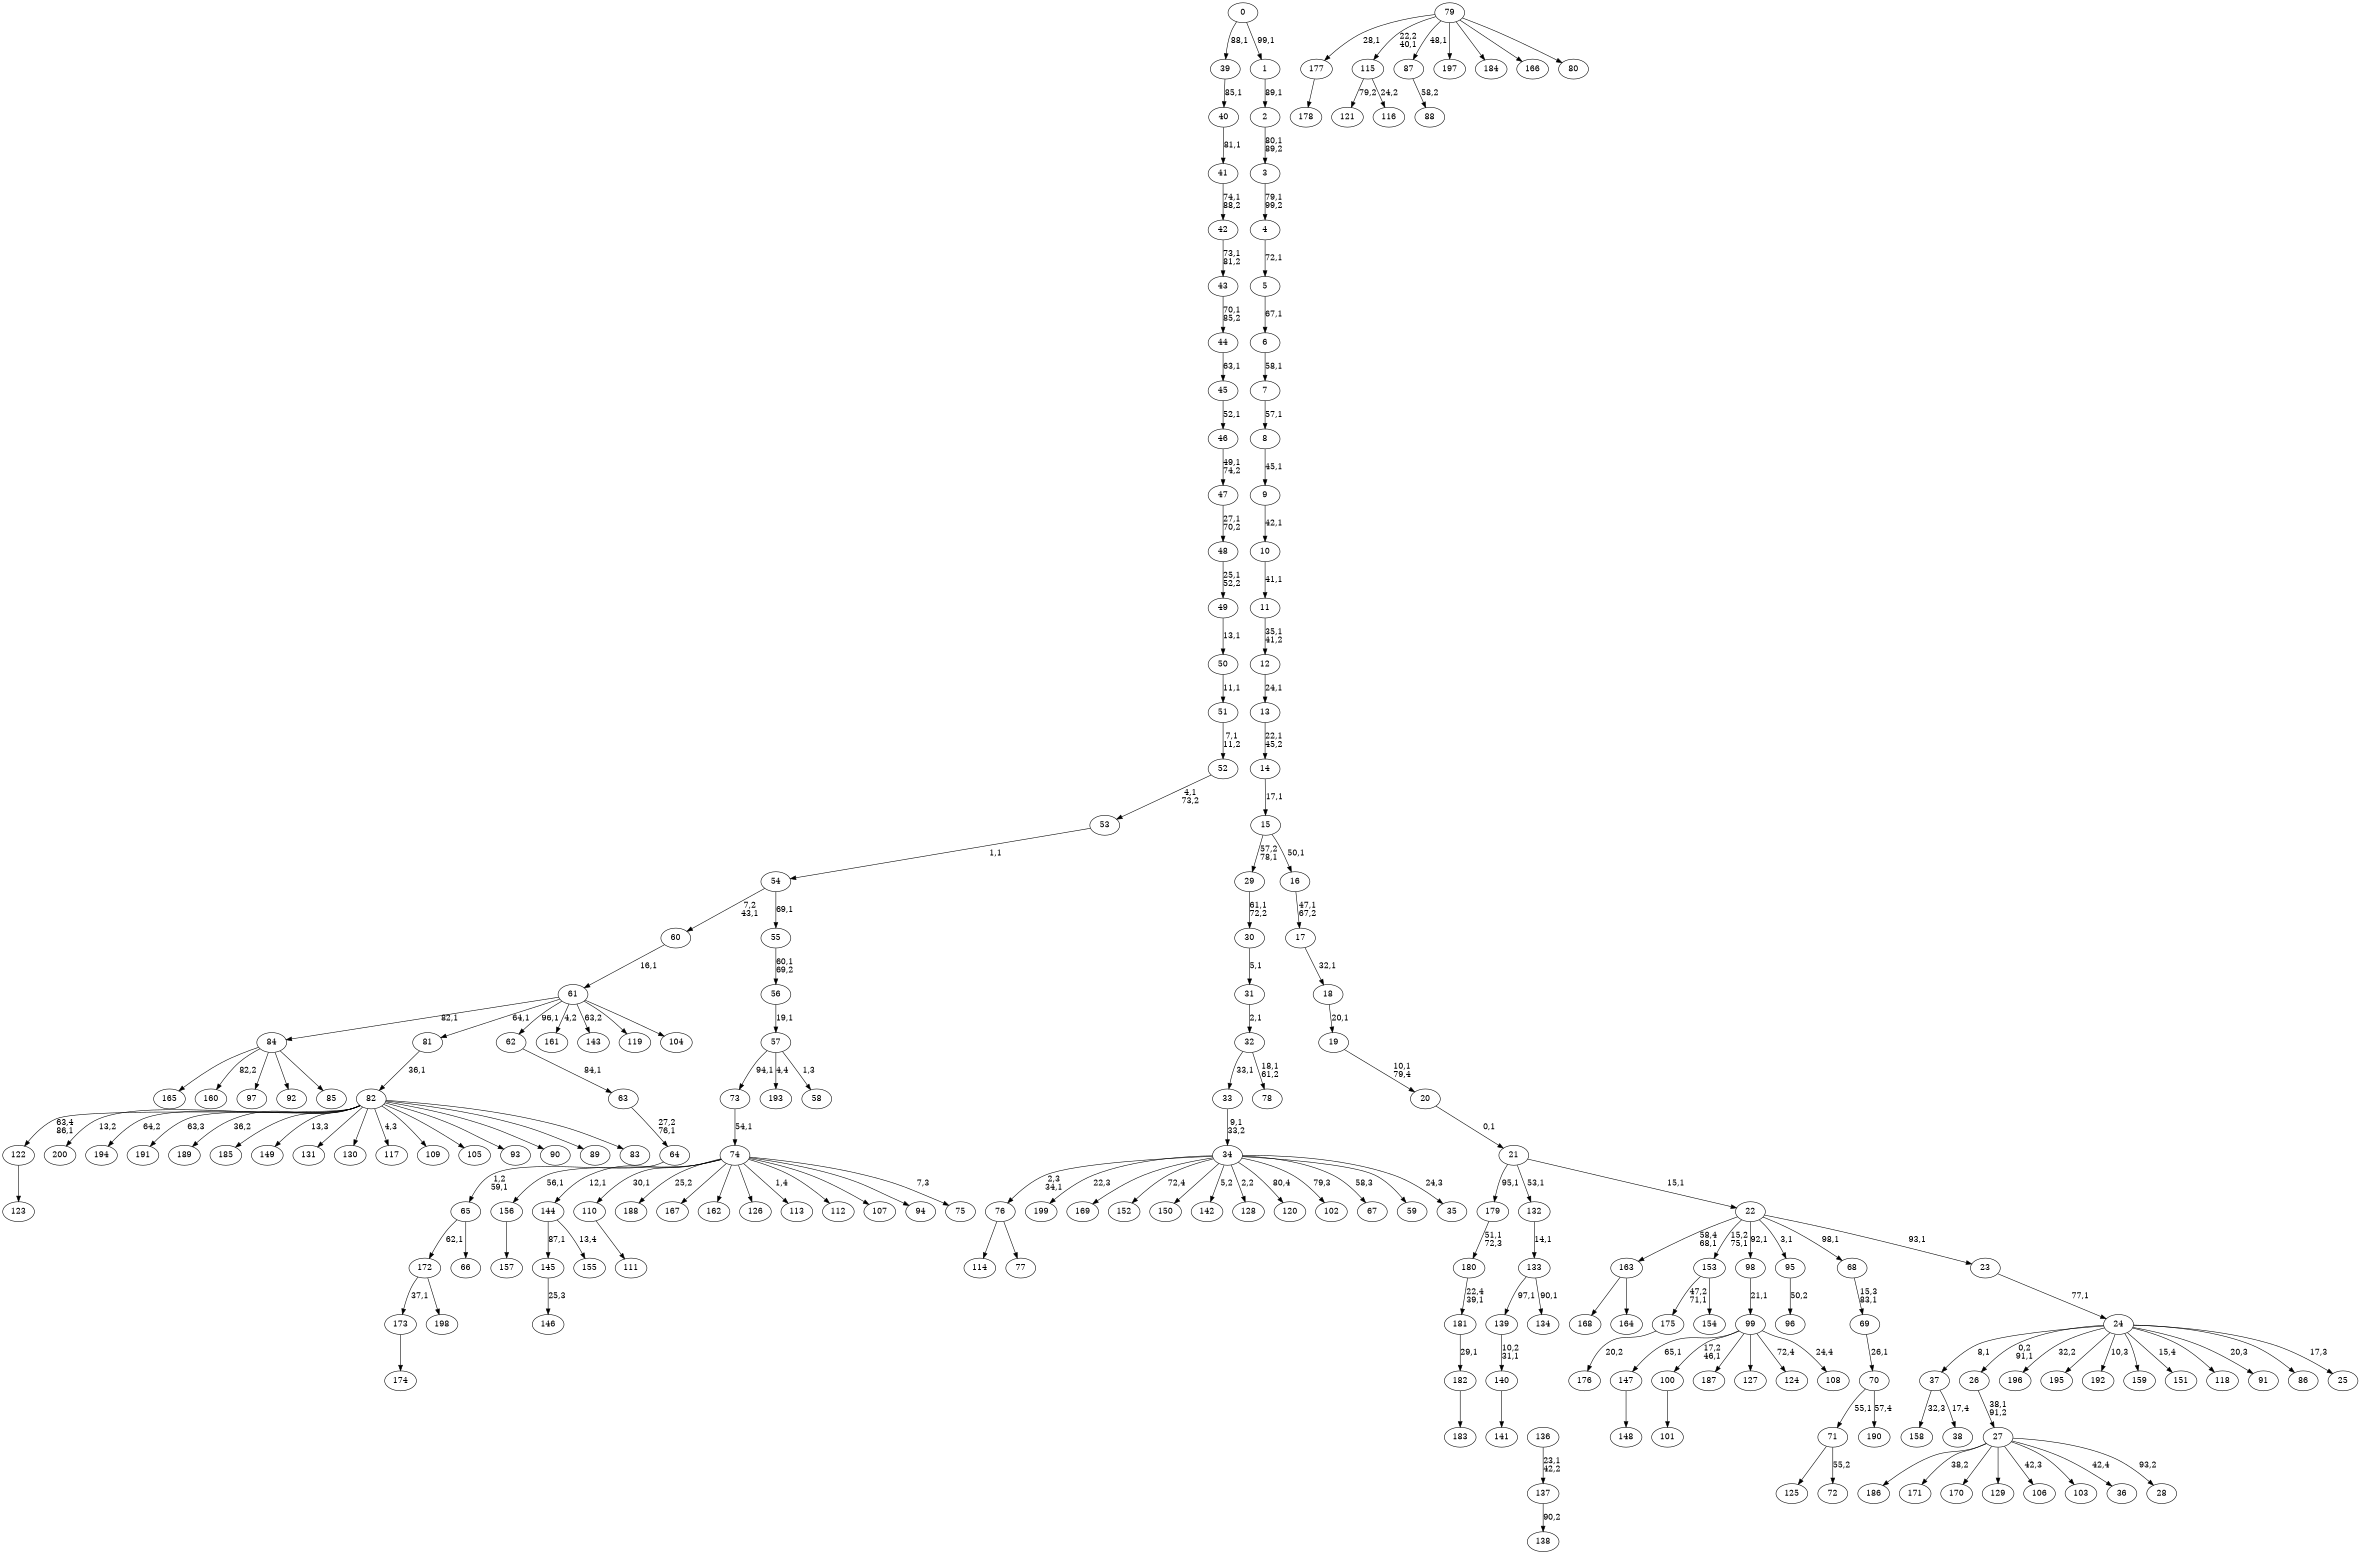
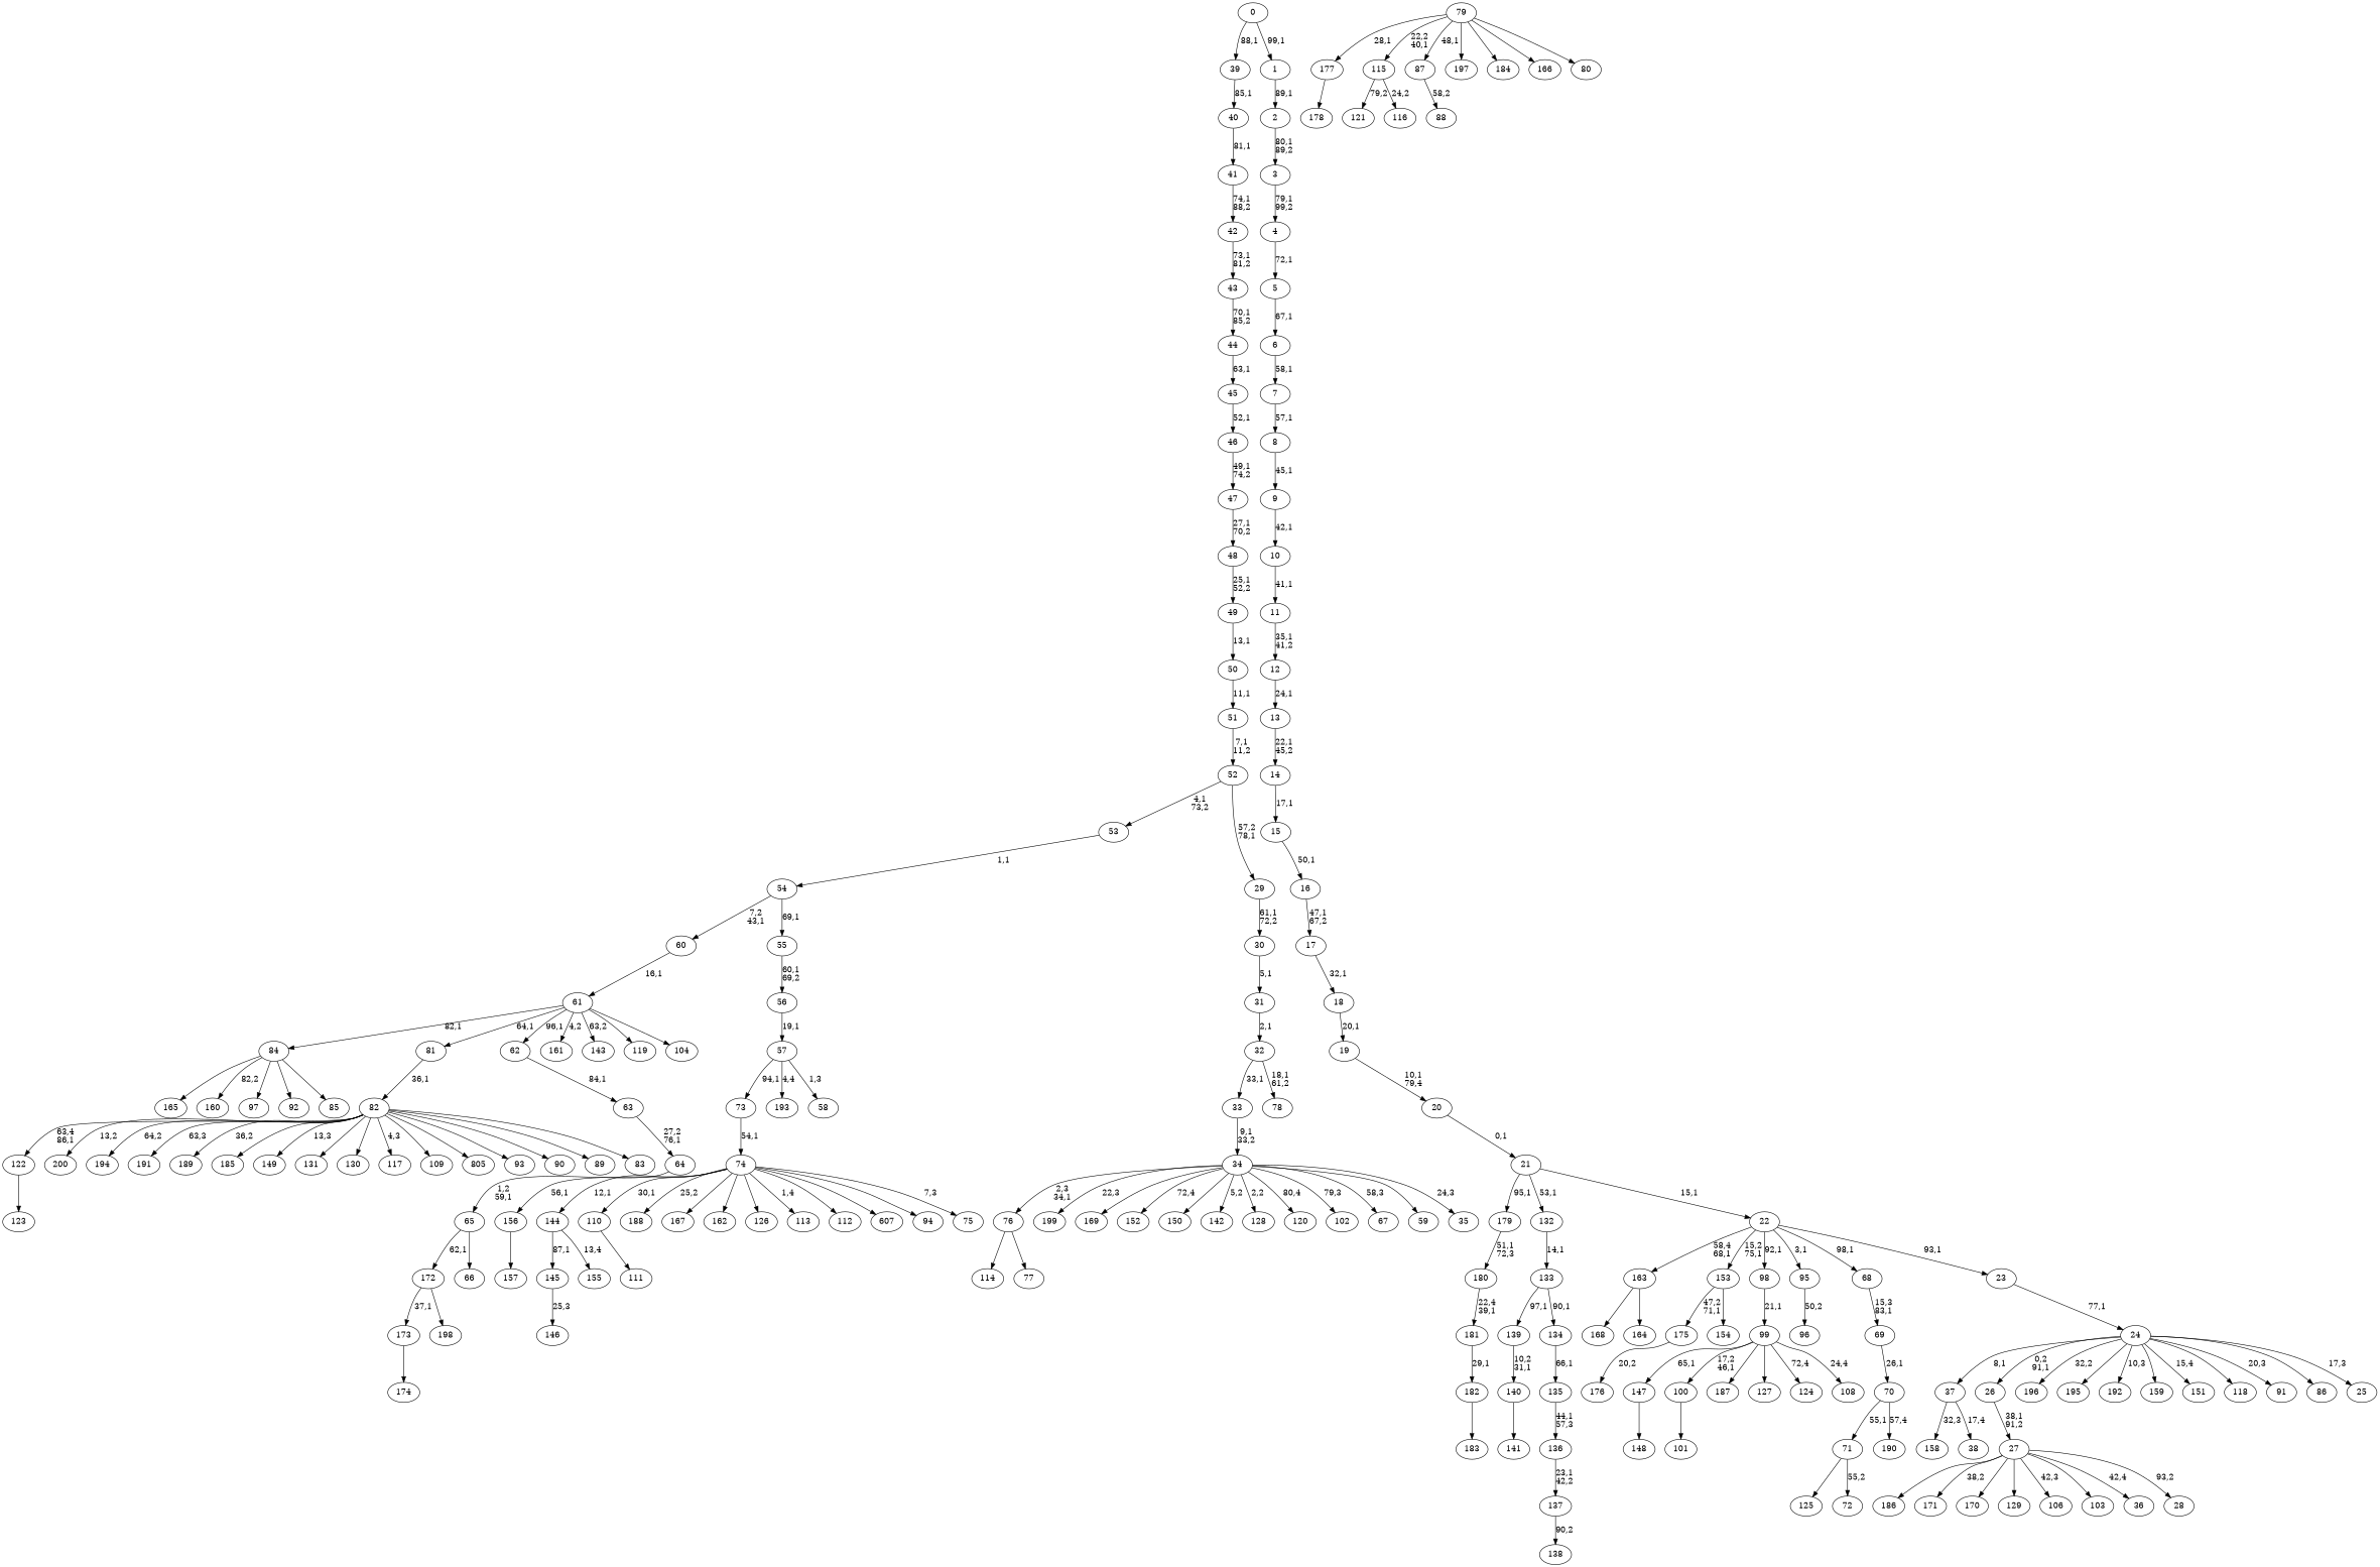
  digraph {
    182
    183
    181
    180
    179
    177
    178
    175
    176
    173
    174
    172
    198
    163
    168
    164
    156
    157
    153
    154
    147
    148
    145
    146
    144
    155
    140
    141
    139
    137
    138
    136
+   135
    134
    133
    132
    122
    123
    115
    121
    116
    110
    111
    100
    101
    99
    187
    127
    124
    108
    98
    95
    96
    87
    88
    84
    165
    160
    97
    92
    85
    82
    200
    194
    191
    189
    185
    149
    131
    130
    117
    109
-   105
+   105 [label=805]
    93
    90
    89
    83
    81
    79
    197
    184
    166
    80
    76
    114
    77
    74
    188
    167
    162
    126
    113
    112
-   107
+   107 [label=607]
    94
    75
    73
    71
    125
    72
    70
    190
    69
    68
    65
    66
    64
    63
    62
    61
    161
    143
    119
    104
    60
    57
    193
    58
    56
    55
    54
    53
    52
    51
    50
    49
    48
    47
    46
    45
    44
    43
    42
    41
    40
    39
    37
    158
    38
    34
    199
    169
    152
    150
    142
    128
    120
    102
    67
    59
    35
    33
    32
    78
    31
    30
    29
    27
    186
    171
    170
    129
    106
    103
    36
    28
    26
    24
    196
    195
    192
    159
    151
    118
    91
    86
    25
    23
    22
    21
    20
    19
    18
    17
    16
    15
    14
    13
    12
    11
    10
    9
    8
    7
    6
    5
    4
    3
    2
    1
    0
    182 -> 183
    181 -> 182 [label="29,1"]
    180 -> 181 [label="22,4\n39,1"]
    179 -> 180 [label="51,1\n72,3"]
    177 -> 178
    175 -> 176 [label="20,2"]
    173 -> 174
    172 -> 173 [label="37,1"]
    172 -> 198
    163 -> 168
    163 -> 164
    156 -> 157
    153 -> 175 [label="47,2\n71,1"]
    153 -> 154
    147 -> 148
    145 -> 146 [label="25,3"]
    144 -> 145 [label="87,1"]
    144 -> 155 [label="13,4"]
    140 -> 141
    139 -> 140 [label="10,2\n31,1"]
    137 -> 138 [label="90,2"]
    136 -> 137 [label="23,1\n42,2"]
+   135 -> 136 [label="44,1\n57,3"]
+   134 -> 135 [label="66,1"]
    133 -> 139 [label="97,1"]
    133 -> 134 [label="90,1"]
    132 -> 133 [label="14,1"]
    122 -> 123
    115 -> 121 [label="79,2"]
    115 -> 116 [label="24,2"]
    110 -> 111
    100 -> 101
    99 -> 147 [label="65,1"]
    99 -> 100 [label="17,2\n46,1"]
    99 -> 187
    99 -> 127
    99 -> 124 [label="72,4"]
    99 -> 108 [label="24,4"]
    98 -> 99 [label="21,1"]
    95 -> 96 [label="50,2"]
    87 -> 88 [label="58,2"]
    84 -> 165
    84 -> 160 [label="82,2"]
    84 -> 97
    84 -> 92
    84 -> 85
    82 -> 122 [label="63,4\n86,1"]
    82 -> 200 [label="13,2"]
    82 -> 194 [label="64,2"]
    82 -> 191 [label="63,3"]
    82 -> 189 [label="36,2"]
    82 -> 185
    82 -> 149 [label="13,3"]
    82 -> 131
    82 -> 130
    82 -> 117 [label="4,3"]
    82 -> 109
    82 -> 105
    82 -> 93
    82 -> 90
    82 -> 89
    82 -> 83
    81 -> 82 [label="36,1"]
    79 -> 177 [label="28,1"]
    79 -> 115 [label="22,2\n40,1"]
    79 -> 87 [label="48,1"]
    79 -> 197
    79 -> 184
    79 -> 166
    79 -> 80
    76 -> 114
    76 -> 77
    74 -> 156 [label="56,1"]
    74 -> 144 [label="12,1"]
    74 -> 110 [label="30,1"]
    74 -> 188 [label="25,2"]
    74 -> 167
    74 -> 162
    74 -> 126
    74 -> 113 [label="1,4"]
    74 -> 112
    74 -> 107
    74 -> 94
    74 -> 75 [label="7,3"]
    73 -> 74 [label="54,1"]
    71 -> 125
    71 -> 72 [label="55,2"]
    70 -> 71 [label="55,1"]
    70 -> 190 [label="57,4"]
    69 -> 70 [label="26,1"]
    68 -> 69 [label="15,3\n83,1"]
    65 -> 172 [label="62,1"]
    65 -> 66
    64 -> 65 [label="1,2\n59,1"]
    63 -> 64 [label="27,2\n76,1"]
    62 -> 63 [label="84,1"]
    61 -> 84 [label="82,1"]
    61 -> 81 [label="64,1"]
    61 -> 62 [label="96,1"]
    61 -> 161 [label="4,2"]
    61 -> 143 [label="63,2"]
    61 -> 119
    61 -> 104
    60 -> 61 [label="16,1"]
    57 -> 73 [label="94,1"]
    57 -> 193 [label="4,4"]
    57 -> 58 [label="1,3"]
    56 -> 57 [label="19,1"]
    55 -> 56 [label="60,1\n69,2"]
    54 -> 60 [label="7,2\n43,1"]
    54 -> 55 [label="69,1"]
    53 -> 54 [label="1,1"]
    52 -> 53 [label="4,1\n73,2"]
    51 -> 52 [label="7,1\n11,2"]
    50 -> 51 [label="11,1"]
    49 -> 50 [label="13,1"]
    48 -> 49 [label="25,1\n52,2"]
    47 -> 48 [label="27,1\n70,2"]
    46 -> 47 [label="49,1\n74,2"]
    45 -> 46 [label="52,1"]
    44 -> 45 [label="63,1"]
    43 -> 44 [label="70,1\n85,2"]
    42 -> 43 [label="73,1\n81,2"]
    41 -> 42 [label="74,1\n88,2"]
    40 -> 41 [label="81,1"]
    39 -> 40 [label="85,1"]
    37 -> 158 [label="32,3"]
    37 -> 38 [label="17,4"]
    34 -> 76 [label="2,3\n34,1"]
    34 -> 199 [label="22,3"]
    34 -> 169
    34 -> 152 [label="72,4"]
    34 -> 150
    34 -> 142 [label="5,2"]
    34 -> 128 [label="2,2"]
    34 -> 120 [label="80,4"]
    34 -> 102 [label="79,3"]
    34 -> 67 [label="58,3"]
    34 -> 59
    34 -> 35 [label="24,3"]
    33 -> 34 [label="9,1\n33,2"]
    32 -> 33 [label="33,1"]
    32 -> 78 [label="18,1\n61,2"]
    31 -> 32 [label="2,1"]
    30 -> 31 [label="5,1"]
    29 -> 30 [label="61,1\n72,2"]
    27 -> 186
    27 -> 171 [label="38,2"]
    27 -> 170
    27 -> 129
    27 -> 106 [label="42,3"]
    27 -> 103
    27 -> 36 [label="42,4"]
    27 -> 28 [label="93,2"]
    26 -> 27 [label="38,1\n91,2"]
    24 -> 37 [label="8,1"]
    24 -> 26 [label="0,2\n91,1"]
    24 -> 196 [label="32,2"]
    24 -> 195
    24 -> 192 [label="10,3"]
    24 -> 159
    24 -> 151 [label="15,4"]
    24 -> 118
    24 -> 91 [label="20,3"]
    24 -> 86
    24 -> 25 [label="17,3"]
    23 -> 24 [label="77,1"]
    22 -> 163 [label="58,4\n68,1"]
    22 -> 153 [label="15,2\n75,1"]
    22 -> 98 [label="92,1"]
    22 -> 95 [label="3,1"]
    22 -> 68 [label="98,1"]
    22 -> 23 [label="93,1"]
    21 -> 179 [label="95,1"]
    21 -> 132 [label="53,1"]
    21 -> 22 [label="15,1"]
    20 -> 21 [label="0,1"]
    19 -> 20 [label="10,1\n79,4"]
    18 -> 19 [label="20,1"]
    17 -> 18 [label="32,1"]
    16 -> 17 [label="47,1\n67,2"]
-   15 -> 29 [label="57,2\n78,1"]
+   52 -> 29 [label="57,2\n78,1"]
    15 -> 16 [label="50,1"]
    14 -> 15 [label="17,1"]
    13 -> 14 [label="22,1\n45,2"]
    12 -> 13 [label="24,1"]
    11 -> 12 [label="35,1\n41,2"]
    10 -> 11 [label="41,1"]
    9 -> 10 [label="42,1"]
    8 -> 9 [label="45,1"]
    7 -> 8 [label="57,1"]
    6 -> 7 [label="58,1"]
    5 -> 6 [label="67,1"]
    4 -> 5 [label="72,1"]
    3 -> 4 [label="79,1\n99,2"]
    2 -> 3 [label="80,1\n89,2"]
    1 -> 2 [label="89,1"]
    0 -> 39 [label="88,1"]
    0 -> 1 [label="99,1"]
  }
